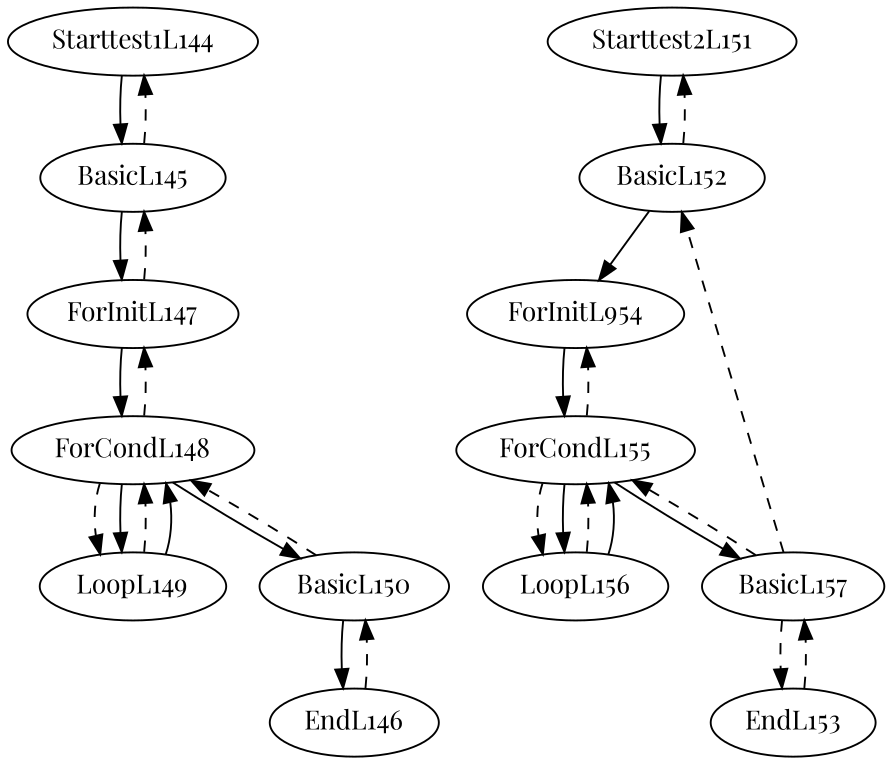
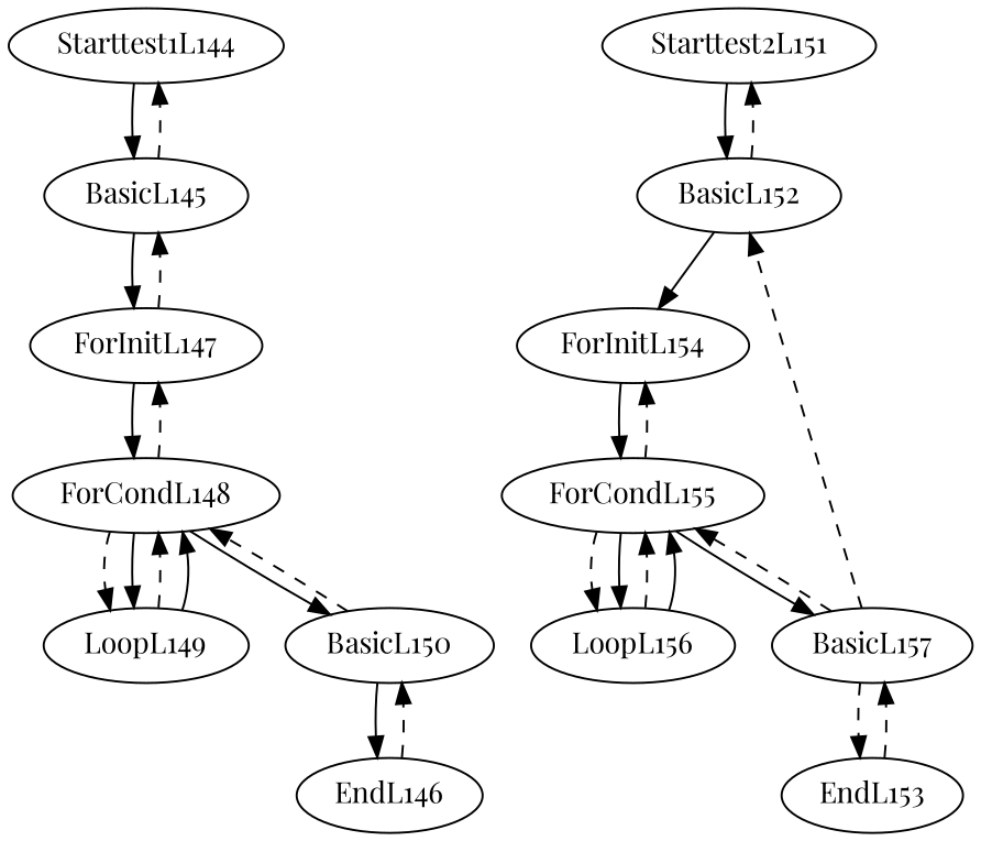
  digraph {
    fontname="Playfair Display"
    node [fontname="Playfair Display"]
    edge [fontname="Playfair Display" style=dashed]
    Starttest1L144
    BasicL145
    ForInitL147
    ForCondL148
    LoopL149
    BasicL150
    EndL146
    Starttest2L151
    BasicL152
-   ForInitL154 [label=ForInitL954]
+   ForInitL154
    ForCondL155
    LoopL156
    BasicL157
    EndL153
    Starttest1L144 -> BasicL145 [style=""]
    BasicL145 -> Starttest1L144
    BasicL145 -> ForInitL147 [style=""]
    ForInitL147 -> BasicL145
    ForInitL147 -> ForCondL148 [style=""]
    ForCondL148 -> ForInitL147
    ForCondL148 -> LoopL149
    ForCondL148 -> LoopL149 [style=""]
    ForCondL148 -> BasicL150 [style=""]
    LoopL149 -> ForCondL148
    LoopL149 -> ForCondL148 [style=""]
    BasicL150 -> ForCondL148
    BasicL150 -> EndL146 [style=""]
    EndL146 -> BasicL150
    Starttest2L151 -> BasicL152 [style=""]
    BasicL152 -> Starttest2L151
    BasicL152 -> ForInitL154 [style=""]
    ForInitL154 -> ForCondL155 [style=""]
    ForCondL155 -> ForInitL154
    ForCondL155 -> LoopL156
    ForCondL155 -> LoopL156 [style=""]
    ForCondL155 -> BasicL157 [style=""]
    LoopL156 -> ForCondL155
    LoopL156 -> ForCondL155 [style=""]
    BasicL157 -> BasicL152
    BasicL157 -> ForCondL155
    BasicL157 -> EndL153
    EndL153 -> BasicL157
  }
